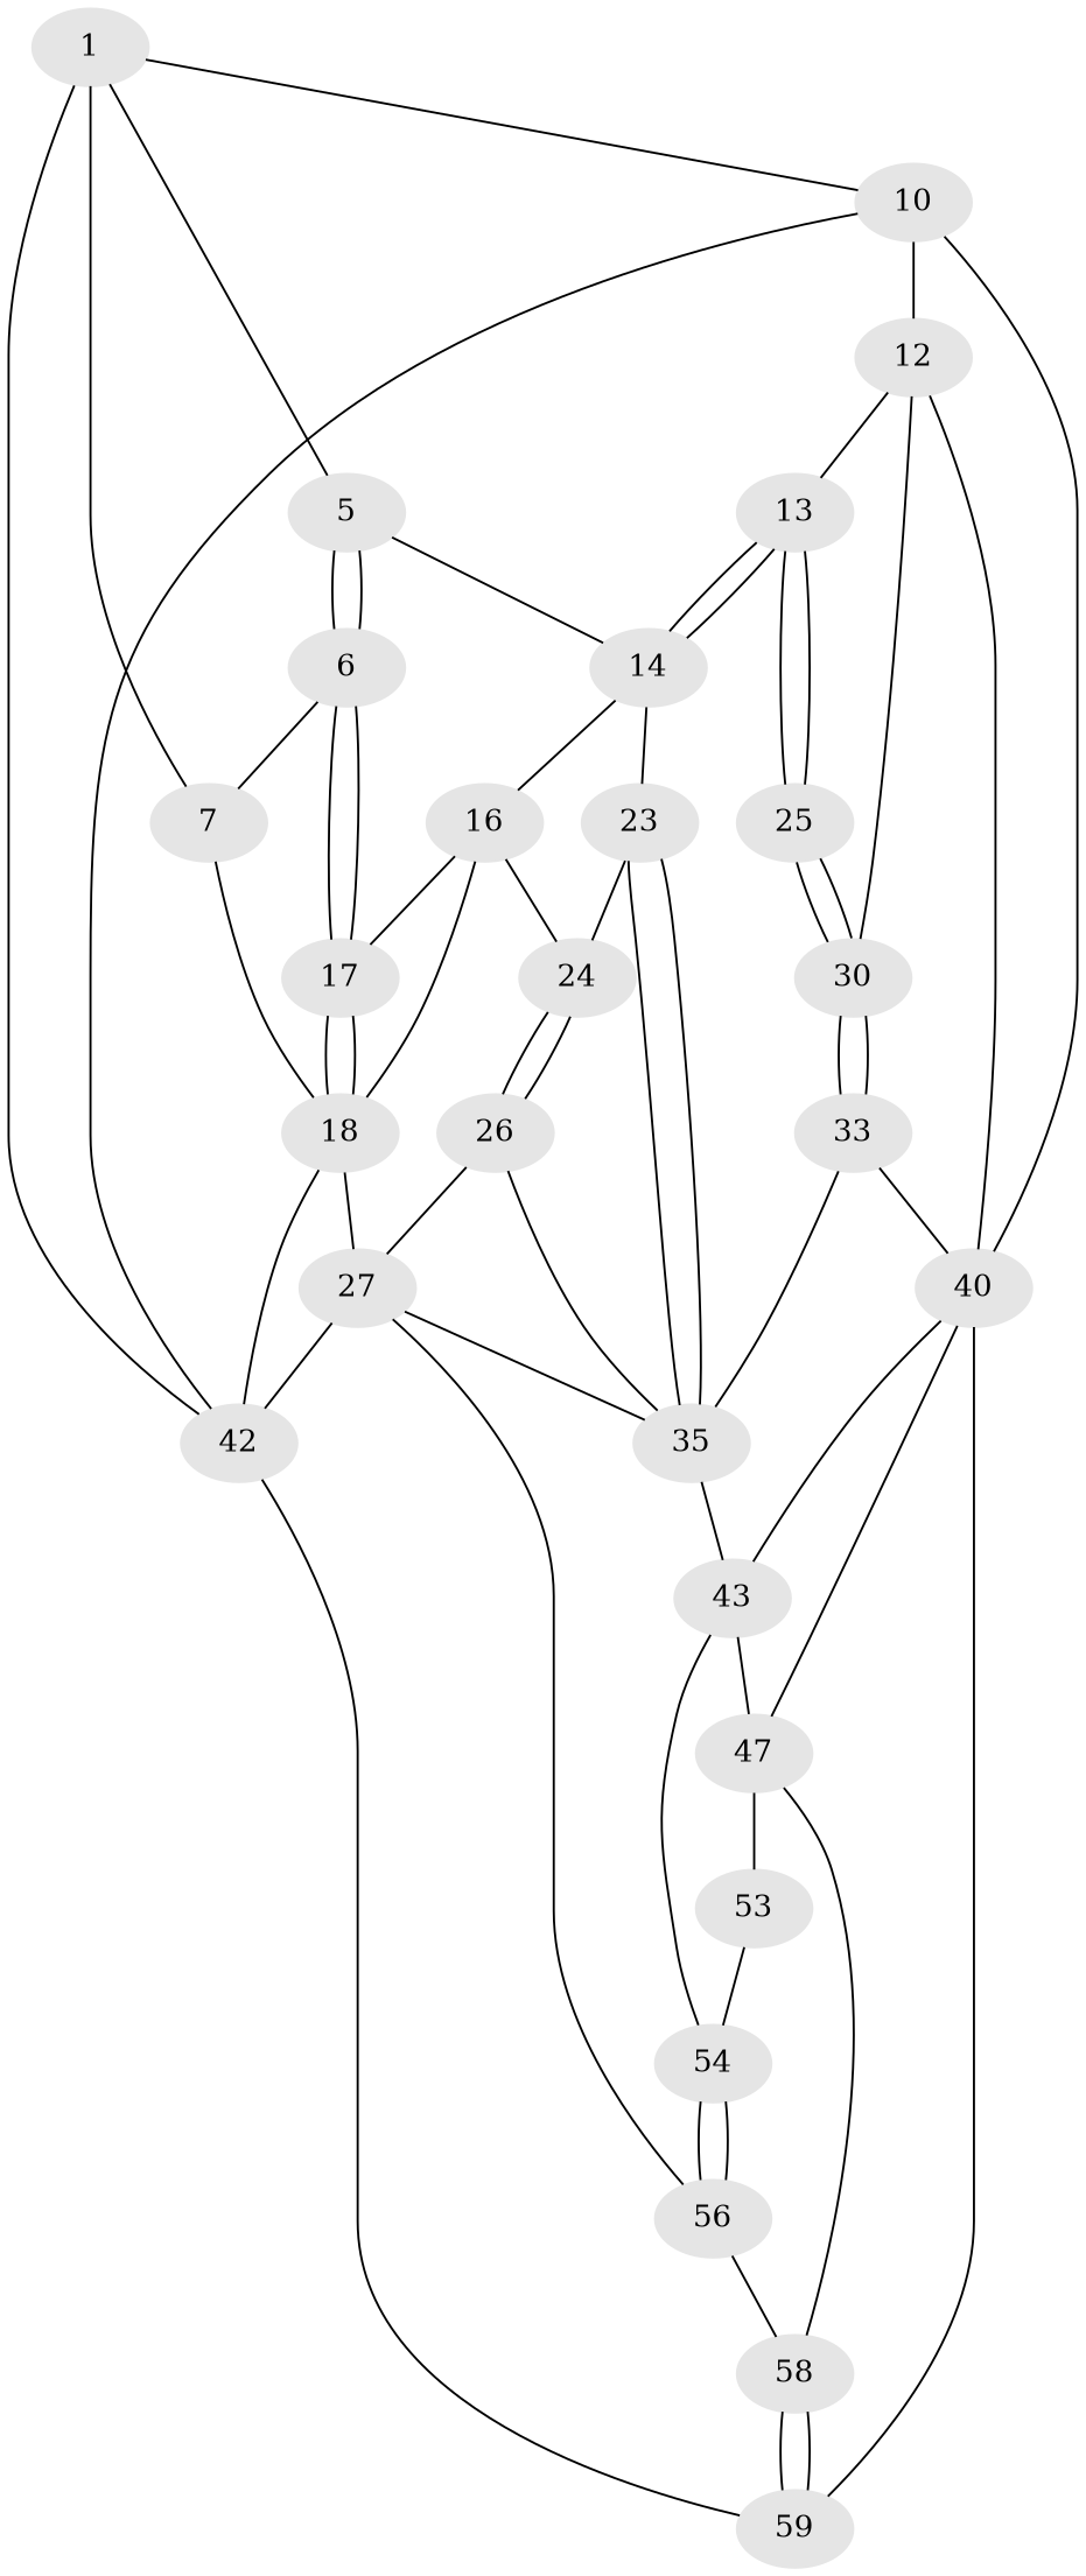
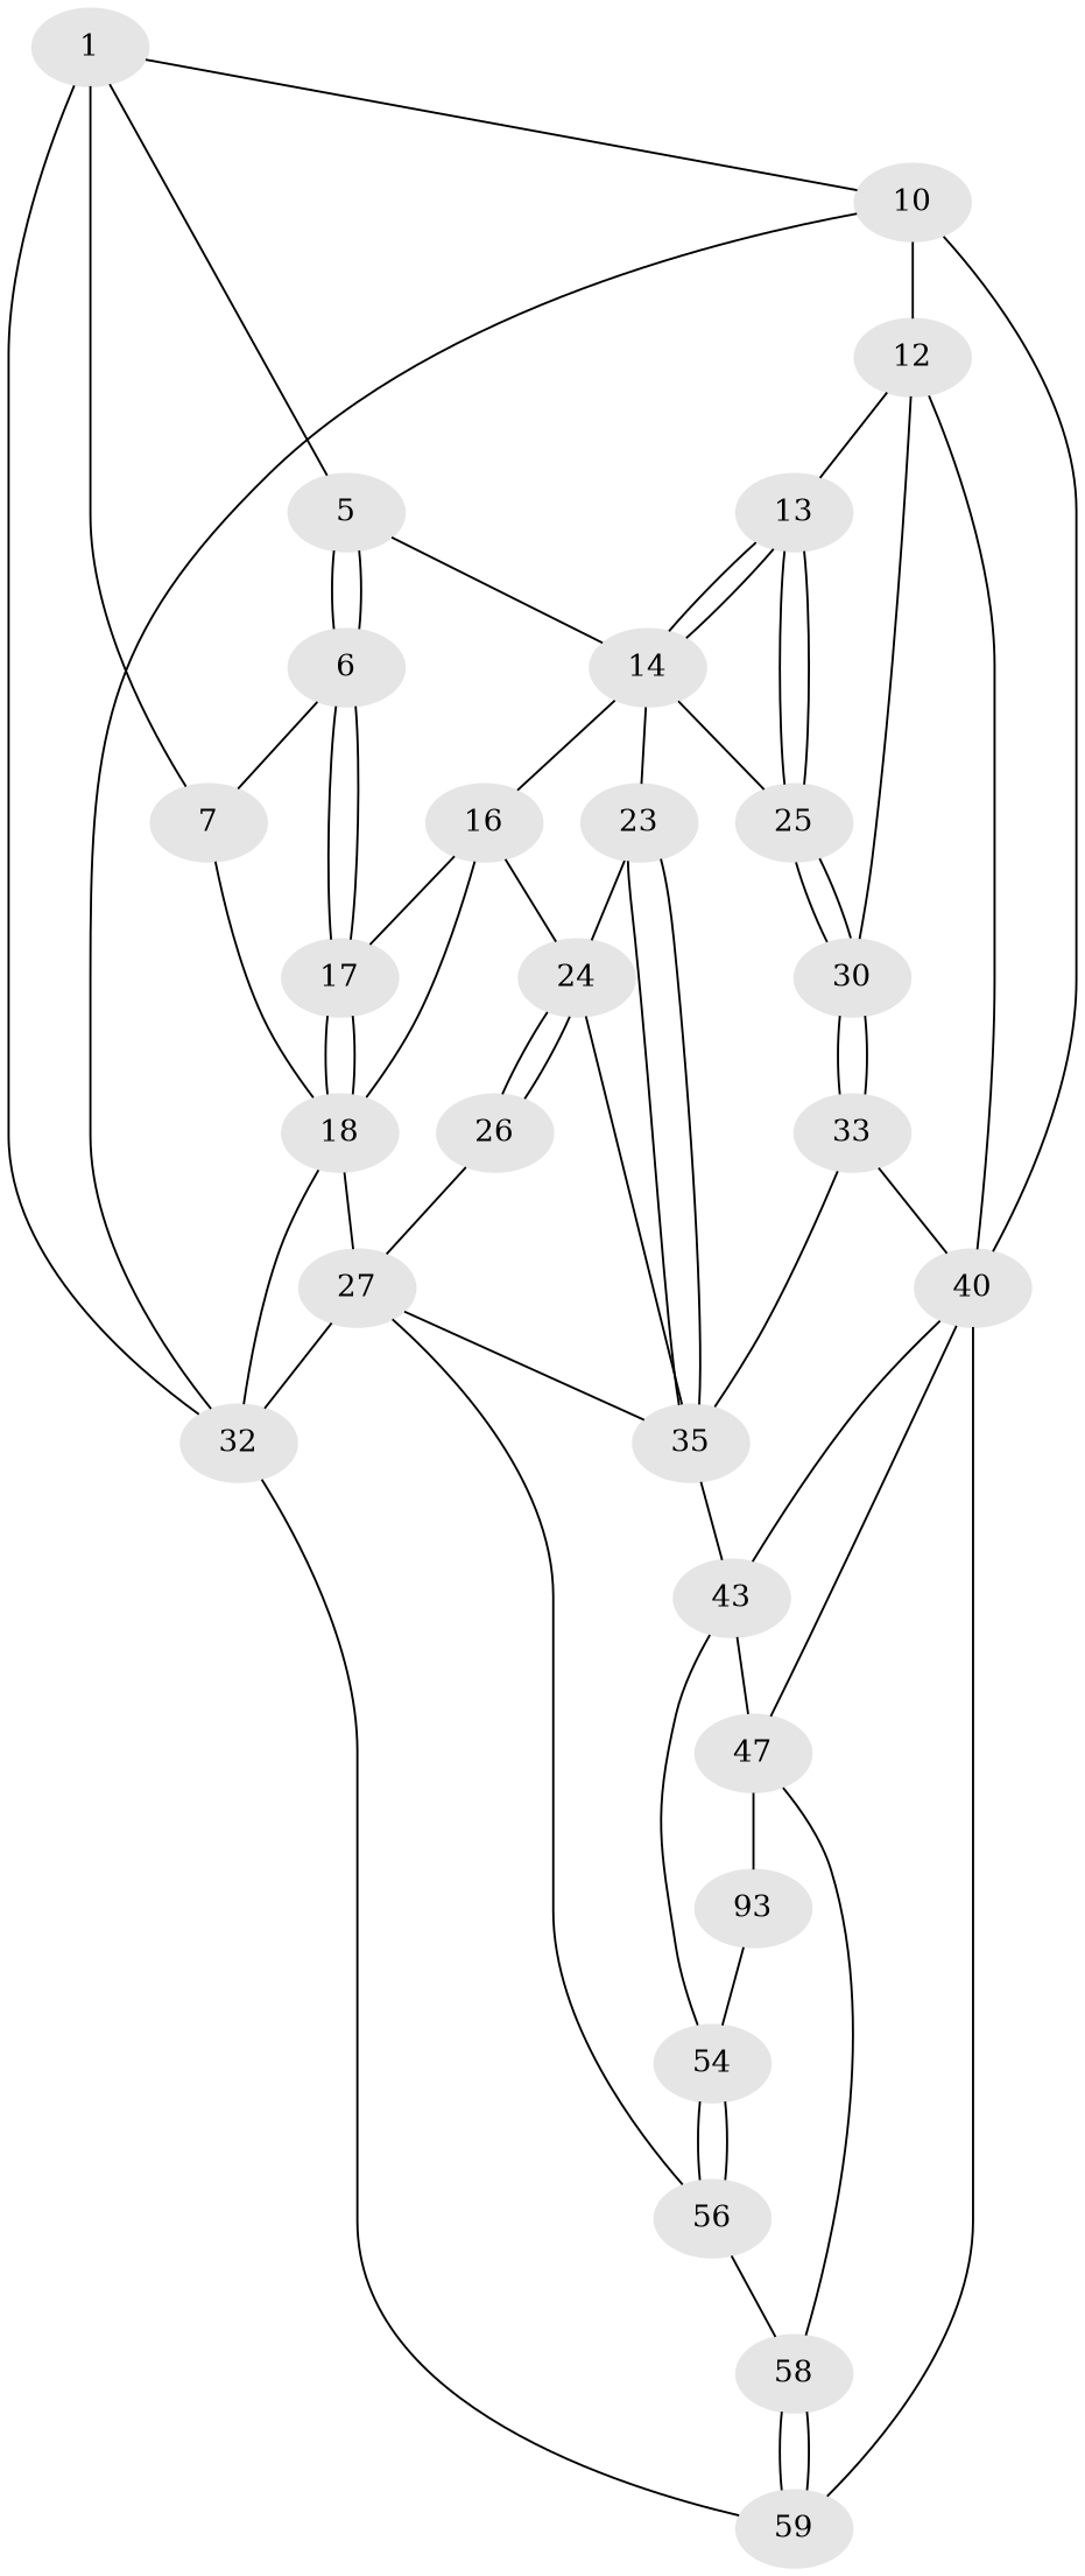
  graph {
    node [color=gray90 style=filled]
    1 [super="+2+4+8"]
    5
    7 [super="+9"]
    10 [super="+38+11"]
-   32 [super="+51+41" label=42]
+   32 [super="+51+41"]
    6
    14 [super="+15"]
    18 [super="+19"]
    12 [super="+29"]
    40 [super="+42"]
    59
    17
    25
    16 [super="+21"]
    23
    27 [super="+28+50"]
    13
    30
    43 [super="+44"]
    47 [super="+48+55"]
    33 [super="+34"]
    24
    35 [super="+37"]
    26
    56
    58
    54
-   53
+   53 [label=93]
    1 -- 5
    1 -- 7
    1 -- 10
    1 -- 32 [weight=2]
    5 -- 6
    5 -- 6
    5 -- 14
    7 -- 18
    10 -- 32
    10 -- 12 [weight=2]
    10 -- 40 [weight=2]
    32 -- 59
    6 -- 7
    6 -- 17
    6 -- 17
+   14 -- 25
    14 -- 16
    14 -- 23
    18 -- 32
    18 -- 27 [weight=2]
    12 -- 40
    12 -- 13
    12 -- 30
    40 -- 59
    40 -- 43
    40 -- 47
    17 -- 18
    17 -- 18
    25 -- 30
    25 -- 30
    16 -- 18
    16 -- 17
    16 -- 24
    23 -- 24
    23 -- 35
    23 -- 35
    27 -- 32 [weight=2]
    27 -- 35
    27 -- 56
    13 -- 14
    13 -- 14
    13 -- 25
    13 -- 25
    30 -- 33
    30 -- 33
    43 -- 47
    43 -- 54
    47 -- 58
    47 -- 53 [weight=2]
    33 -- 40
    33 -- 35
    24 -- 26
    24 -- 26
    35 -- 43
    26 -- 27
-   26 -- 35
+   24 -- 35
    56 -- 58
    58 -- 59
    58 -- 59
    54 -- 56
    54 -- 56
    53 -- 54
  }
